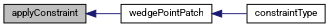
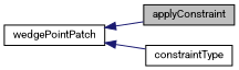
  digraph {
    fontname=Roboto
    rankdir=LR
    node [color=black fontname=Roboto fontsize=10 shape=record]
    edge [color=midnightblue dir=back fontname=Roboto fontsize=10 labelfontname=FreeSans labelfontsize=10 style=solid]
    n1 [fillcolor=grey75 fontcolor=black height=0.2 label=applyConstraint style=filled width=0.4]
    n2 [height=0.2 label=wedgePointPatch width=0.4]
    n3 [height=0.2 label=constraintType width=0.4]
-   n1 -> n2
+   n2 -> n1
    n2 -> n3
  }
